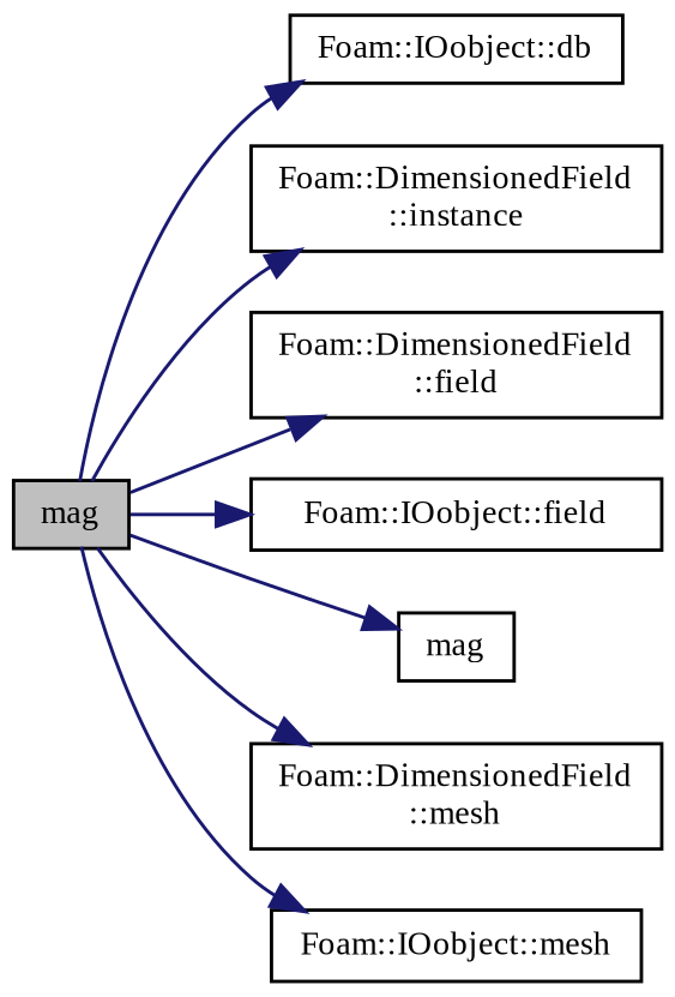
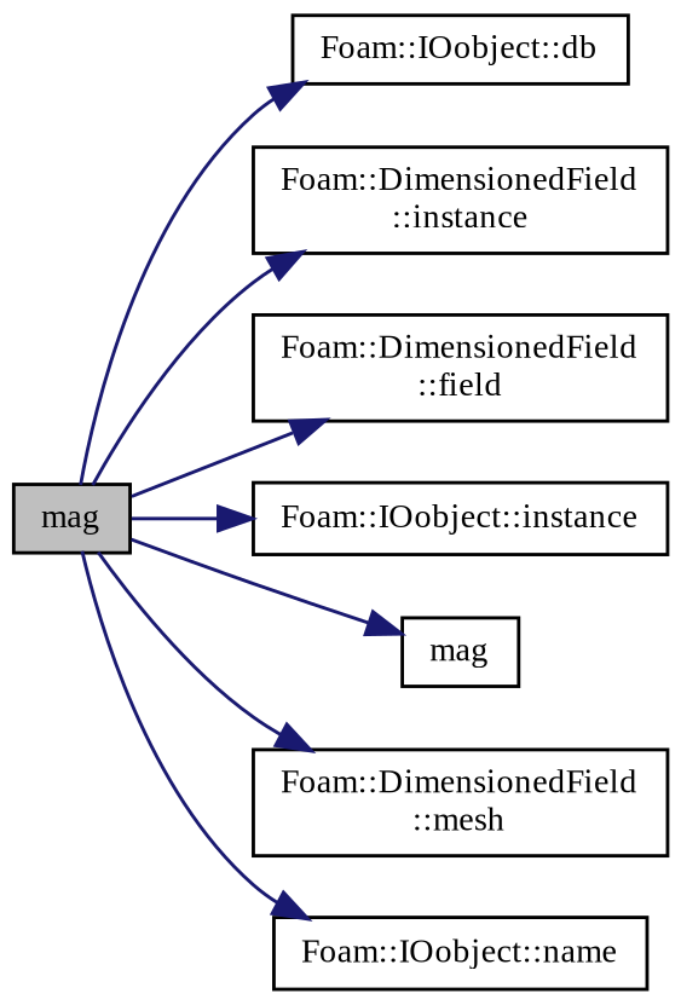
  digraph {
    fontname="Liberation Serif"
    rankdir=LR
    node [color=black fontname="Liberation Serif" fontsize=10 shape=record]
    edge [color=midnightblue fontname="Liberation Serif" fontsize=10 labelfontname=FreeSans labelfontsize=10 style=solid]
    n1 [fillcolor=grey75 fontcolor=black height=0.2 label=mag style=filled width=0.4]
    n2 [height=0.2 label="Foam::IOobject::db" width=0.4]
    n3 [height=0.2 label="Foam::DimensionedField\l::instance" width=0.4]
    n4 [height=0.2 label="Foam::DimensionedField\l::field" width=0.4]
-   n5 [height=0.2 label="Foam::IOobject::field" width=0.4]
+   n5 [height=0.2 label="Foam::IOobject::instance" width=0.4]
    n6 [height=0.2 label=mag width=0.4]
    n7 [height=0.2 label="Foam::DimensionedField\l::mesh" width=0.4]
-   n8 [height=0.2 label="Foam::IOobject::mesh" width=0.4]
+   n8 [height=0.2 label="Foam::IOobject::name" width=0.4]
    n1 -> n2
    n1 -> n3
    n1 -> n4
    n1 -> n5
    n1 -> n6
    n1 -> n7
    n1 -> n8
  }
